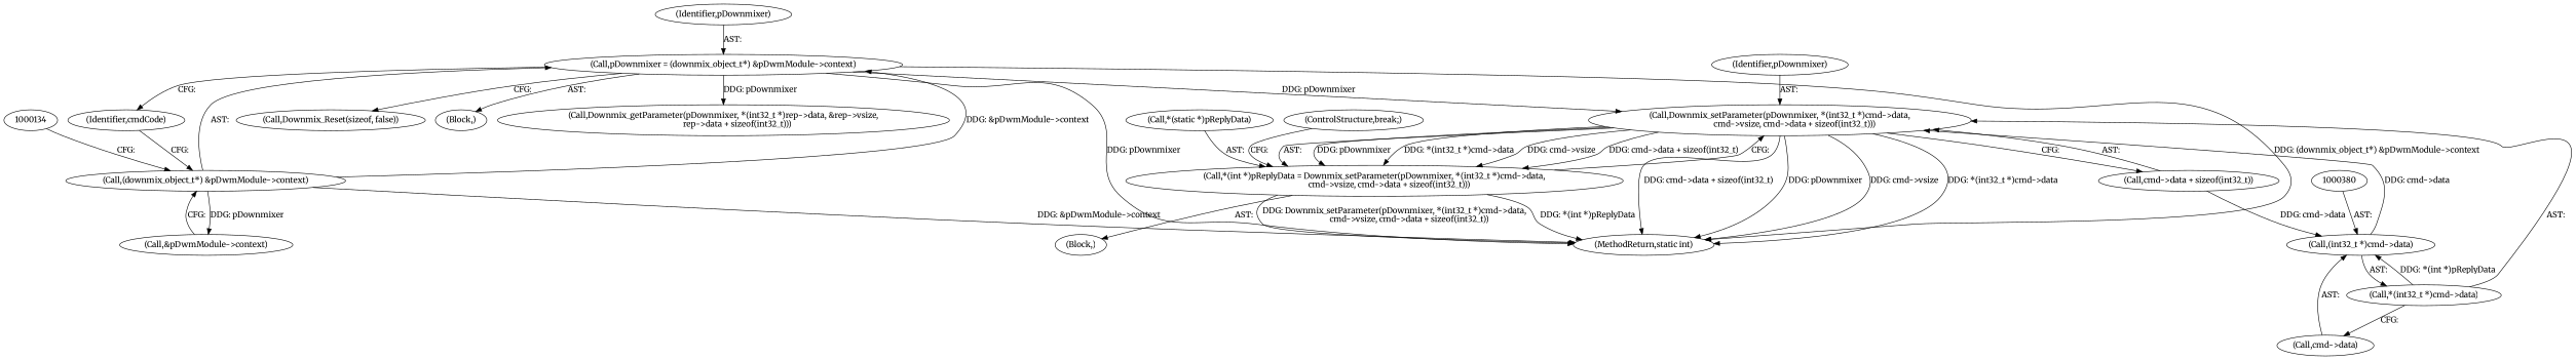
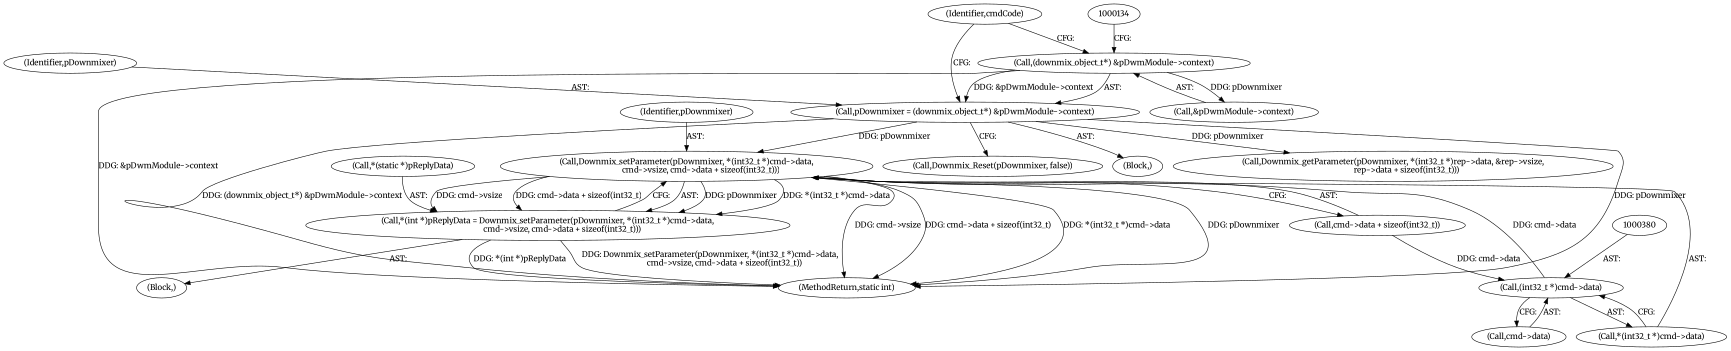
  digraph {
    fontname=Merriweather
    node [fontname=Merriweather]
    edge [fontname=Merriweather]
    n1 [label="(Call,Downmix_setParameter(pDownmixer, *(int32_t *)cmd->data,\n                 cmd->vsize, cmd->data + sizeof(int32_t)))"]
    n2 [label="(Call,*(int *)pReplyData = Downmix_setParameter(pDownmixer, *(int32_t *)cmd->data,\n                 cmd->vsize, cmd->data + sizeof(int32_t)))"]
    n3 [label="(MethodReturn,static int)"]
    n4 [label="(Call,cmd->data + sizeof(int32_t))"]
    n5 [label="(Block,)"]
    n6 [label="(Call,(int32_t *)cmd->data)"]
    n7 [label="(Call,pDownmixer = (downmix_object_t*) &pDwmModule->context)"]
-   n8 [label="(Call,Downmix_Reset(sizeof, false))"]
+   n8 [label="(Call,Downmix_Reset(pDownmixer, false))"]
    n9 [label="(Block,)"]
    n10 [label="(Call,Downmix_getParameter(pDownmixer, *(int32_t *)rep->data, &rep->vsize,\n                rep->data + sizeof(int32_t)))"]
    n11 [label="(Call,(downmix_object_t*) &pDwmModule->context)"]
    n12 [label="(Call,&pDwmModule->context)"]
    n13 [label="(Call,cmd->data)"]
    n14 [label="(Call,*(int32_t *)cmd->data)"]
    n15 [label="(Identifier,pDownmixer)"]
    n16 [label="(Call,*(static *)pReplyData)"]
-   n17 [label="(ControlStructure,break;)"]
    n18 [label="(Identifier,pDownmixer)"]
    n19 [label="(Identifier,cmdCode)"]
    1000134
    1000380
    n1 -> n2 [label="AST: "]
    n1 -> n2 [label="DDG: pDownmixer"]
    n1 -> n2 [label="DDG: *(int32_t *)cmd->data"]
    n1 -> n2 [label="DDG: cmd->vsize"]
    n1 -> n2 [label="DDG: cmd->data + sizeof(int32_t)"]
    n1 -> n3 [label="DDG: pDownmixer"]
    n1 -> n3 [label="DDG: cmd->vsize"]
    n1 -> n3 [label="DDG: cmd->data + sizeof(int32_t)"]
    n1 -> n3 [label="DDG: *(int32_t *)cmd->data"]
    n1 -> n4 [label="CFG: "]
    n2 -> n1 [label="CFG: "]
    n2 -> n3 [label="DDG: Downmix_setParameter(pDownmixer, *(int32_t *)cmd->data,\n                 cmd->vsize, cmd->data + sizeof(int32_t))"]
    n2 -> n3 [label="DDG: *(int *)pReplyData"]
    n2 -> n5 [label="AST: "]
    n4 -> n1 [label="AST: "]
    n4 -> n6 [label="DDG: cmd->data"]
    n6 -> n1 [label="DDG: cmd->data"]
-   n14 -> n13 [label="CFG: "]
+   n6 -> n13 [label="CFG: "]
    n6 -> n14 [label="AST: "]
    n7 -> n1 [label="DDG: pDownmixer"]
    n7 -> n3 [label="DDG: pDownmixer"]
    n7 -> n3 [label="DDG: (downmix_object_t*) &pDwmModule->context"]
    n7 -> n8 [label="CFG: "]
    n7 -> n9 [label="AST: "]
    n7 -> n10 [label="DDG: pDownmixer"]
    n11 -> n3 [label="DDG: &pDwmModule->context"]
    n11 -> n7 [label="AST: "]
    n11 -> n7 [label="DDG: &pDwmModule->context"]
    n11 -> n12 [label="DDG: pDownmixer"]
-   n12 -> n11 [label="CFG: "]
+   n12 -> n11 [label="AST: "]
    n13 -> n6 [label="AST: "]
    n14 -> n1 [label="AST: "]
-   n14 -> n6 [label="DDG: *(int *)pReplyData"]
+   n14 -> n6 [label="CFG: "]
    n15 -> n7 [label="AST: "]
    n16 -> n2 [label="AST: "]
-   n17 -> n2 [label="CFG: "]
    n18 -> n1 [label="AST: "]
-   n7 -> n19 [label="CFG: "]
+   n19 -> n7 [label="CFG: "]
    n19 -> n11 [label="CFG: "]
    1000134 -> n11 [label="CFG: "]
    1000380 -> n6 [label="AST: "]
  }
